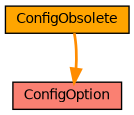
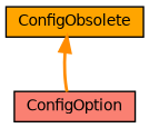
  digraph {
    node [color=black fontname=Helvetica fontsize=10 shape=record style=filled]
    n1 [fillcolor=orange fontcolor=black height=0.2 label=ConfigObsolete width=0.4]
    n2 [fillcolor=salmon height=0.2 label=ConfigOption width=0.4]
-   n2 -> n1 [color=darkorange dir=back fontname=Helvetica fontsize=10 labelfontname=Helvetica labelfontsize=10 style=bold]
+   n1 -> n2 [color=darkorange dir=back fontname=Helvetica fontsize=10 labelfontname=Helvetica labelfontsize=10 style=bold]
  }
